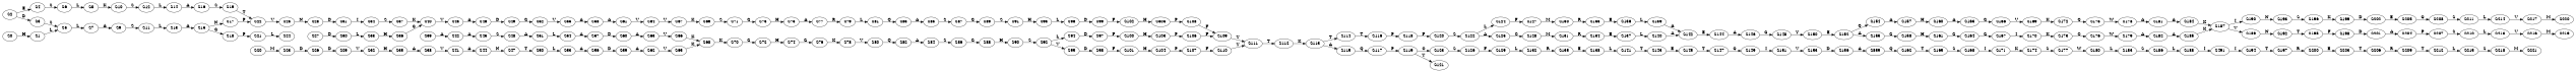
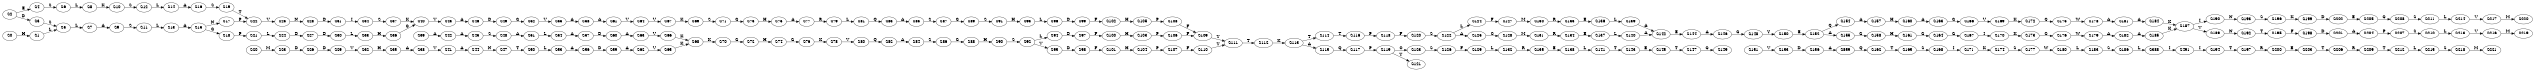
  strict digraph {
    rankdir=LR
    S0
    S1
    S5
    S2
    S3
    S4
    S6
    S7
    S8
    S9
    S10
    S11
    S12
    S13
    S14
    S15
    S16
    S17
    S18
    S19
    S22
    S21
    S20
    S23
    S24
    S25
    S26
    S27
    S28
    S29
    S30
    S31
    S32
    S33
    S34
    S35
    S36
    S37
    S38
    S40
    S41
    S39
    S42
    S43
    S44
    S45
    S46
    S47
    S48
    S49
    S50
    S51
    S52
    S53
    S54
    S55
    S56
    S57
    S58
    S59
    S60
    S61
    S62
    S63
    S64
    S65
    S66
    S67
    S68
    S69
    S70
    S71
    S72
    S73
    S74
    S75
    S76
    S77
    S78
    S79
    S80
    S81
    S82
    S83
    S84
    S85
    S86
    S87
    S88
    S89
    S90
    S91
    S92
    S93
    S94
    S95
    S96
    S97
    S98
    S99
    S100
    S101
    S102
    S103
    S104
-   S105 [label=S505]
+   S105
    S106
    S107
    S108
    S109
    S110
    S111
    S112
    S113
    S114
    S115
    S116
    S117
    S118
    S119
    S120
    S121
    S123
    S122
    S124
    S125
    S126
    S127
    S128
    S129
    S130
    S131
    S132
    S133
    S134
    S135
    S136
    S137
    S138
    S139
    S140
    S141
    S142
    S143
    S144
    S145
    S146
    S147
    S148
    S149
    S150
    S151
    S152
    S153
    S154
    S155
    S156
    S157
    S158
    n160 [label=S859]
    S160
    S161
    S162
    S163
    S164
    S165
    S166
    S167
    S168
    S169
    S170
    S171
    S172
    S173
    S174
    S175
    S176
    S177
    S178
    S179
    S180
    S181
    S182
    S183
    S184
    S185
    S186
    S187
-   S188
+   S188 [label=S388]
    S189
    S190
    n192 [label=S491]
    S192
    S193
    S194
    S195
    S196
    S197
    S198
    S199
    S200
    S201
    S202
    S203
    S204
    S205
    S206
    S207
    S208
    S209
    S210
    S211
    S212
    S213
    S214
    S215
    S216
    S217
    S218
    S219
    S220
    S221
    S0 -> S1 [label=H]
    S1 -> S5 [label=L]
    S5 -> S7 [label=L]
    S2 -> S3 [label=D]
    S2 -> S4 [label=E]
    S3 -> S5 [label=S]
    S4 -> S6 [label=S]
    S6 -> S8 [label=L]
    S7 -> S9 [label=A]
    S8 -> S10 [label=K]
    S9 -> S11 [label=S]
    S10 -> S12 [label=S]
    S11 -> S13 [label=L]
    S12 -> S14 [label=L]
    S13 -> S15 [label=A]
    S14 -> S16 [label=A]
    S15 -> S17 [label=N]
    S15 -> S18 [label=G]
    S16 -> S19 [label=S]
    S17 -> S22 [label=P]
    S18 -> S21 [label=P]
    S19 -> S22 [label=T]
    S22 -> S25 [label=V]
    S21 -> S24 [label=L]
    S20 -> S23 [label=M]
    S23 -> S26 [label=D]
+   S24 -> S27 [label=D]
    S25 -> S28 [label=N]
    S26 -> S29 [label=D]
    S27 -> S30 [label=D]
    S28 -> S31 [label=D]
    S29 -> S32 [label=V]
    S30 -> S33 [label=L]
    S31 -> S34 [label=I]
    S32 -> S35 [label=H]
    S33 -> S36 [label=H]
    S34 -> S37 [label=S]
    S35 -> S38 [label=A]
    S36 -> S40 [label=G]
    S37 -> S40 [label=K]
    S38 -> S41 [label=V]
    S40 -> S43 [label=V]
    S41 -> S44 [label=A]
    S39 -> S42 [label=A]
    S42 -> S45 [label=A]
    S43 -> S46 [label=A]
    S44 -> S47 [label=N]
    S45 -> S48 [label=S]
    S46 -> S49 [label=D]
    S47 -> S50 [label=T]
    S48 -> S51 [label=A]
    S49 -> S52 [label=G]
    S50 -> S53 [label=L]
    S51 -> S54 [label=L]
    S52 -> S55 [label=V]
    S53 -> S56 [label=A]
    S54 -> S57 [label=A]
    S55 -> S58 [label=A]
    S56 -> S59 [label=D]
    S57 -> S60 [label=D]
    S58 -> S61 [label=A]
    S59 -> S62 [label=A]
    S60 -> S63 [label=A]
    S61 -> S64 [label=V]
    S62 -> S65 [label=V]
    S63 -> S66 [label=V]
    S64 -> S67 [label=V]
    S65 -> S68 [label=K]
    S66 -> S68 [label=K]
    S67 -> S69 [label=K]
    S68 -> S70 [label=K]
    S69 -> S71 [label=S]
    S70 -> S72 [label=G]
    S71 -> S73 [label=G]
    S72 -> S74 [label=H]
    S73 -> S75 [label=H]
    S74 -> S76 [label=G]
    S75 -> S77 [label=A]
    S76 -> S78 [label=K]
    S77 -> S79 [label=R]
    S78 -> S80 [label=V]
    S79 -> S81 [label=L]
    S80 -> S82 [label=Q]
    S81 -> S83 [label=Q]
    S82 -> S84 [label=A]
    S83 -> S85 [label=A]
    S84 -> S86 [label=S]
    S85 -> S87 [label=S]
    S86 -> S88 [label=G]
    S87 -> S89 [label=G]
    S88 -> S90 [label=H]
    S89 -> S91 [label=S]
    S90 -> S92 [label=S]
    S91 -> S93 [label=H]
    S92 -> S94 [label=L]
    S92 -> S95 [label=V]
    S93 -> S96 [label=L]
    S94 -> S97 [label=D]
    S95 -> S98 [label=D]
    S96 -> S99 [label=D]
    S97 -> S100 [label=F]
    S98 -> S101 [label=F]
    S99 -> S102 [label=F]
    S100 -> S103 [label=H]
    S101 -> S104 [label=H]
    S102 -> S105 [label=H]
    S103 -> S106 [label=P]
    S104 -> S107 [label=P]
    S105 -> S108 [label=P]
    S106 -> S109 [label=F]
    S107 -> S110 [label=F]
    S108 -> S109 [label=F]
    S109 -> S111 [label=Y]
    S110 -> S111 [label=Y]
    S111 -> S112 [label=T]
    S112 -> S113 [label=K]
    S113 -> S114 [label=T]
    S113 -> S115 [label=A]
    S114 -> S116 [label=T]
    S115 -> S117 [label=Q]
    S116 -> S118 [label=P]
    S117 -> S119 [label=P]
    S118 -> S120 [label=F]
    S119 -> S121 [label=Y]
    S119 -> S123 [label=C]
    S120 -> S122 [label=S]
    S123 -> S126 [label=S]
    S122 -> S124 [label=L]
    S122 -> S125 [label=A]
    S124 -> S127 [label=F]
    S125 -> S128 [label=C]
    S126 -> S129 [label=F]
    S127 -> S130 [label=M]
    S128 -> S131 [label=M]
    S129 -> S132 [label=L]
    S130 -> S133 [label=R]
    S131 -> S134 [label=R]
    S132 -> S135 [label=R]
    S133 -> S136 [label=E]
    S134 -> S137 [label=E]
    S135 -> S138 [label=E]
    S136 -> S139 [label=L]
    S137 -> S140 [label=L]
    S138 -> S141 [label=L]
    S139 -> S142 [label=A]
    S140 -> S142 [label=A]
    S141 -> S143 [label=T]
    S142 -> S144 [label=E]
    S143 -> S145 [label=E]
    S144 -> S146 [label=A]
    S145 -> S147 [label=T]
    S146 -> S148 [label=G]
    S147 -> S149 [label=G]
    S148 -> S150 [label=Y]
-   S149 -> S151 [label=I]
    S150 -> S152 [label=E]
    S151 -> S153 [label=V]
    S152 -> S154 [label=G]
    S152 -> S155 [label=A]
    S153 -> S156 [label=D]
    S154 -> S157 [label=A]
    S155 -> S158 [label=G]
    S156 -> n160 [label=A]
    S157 -> S160 [label=H]
    S158 -> S161 [label=H]
    n160 -> S162 [label=Q]
    S160 -> S163 [label=A]
    S161 -> S164 [label=G]
    S162 -> S165 [label=T]
    S163 -> S166 [label=G]
    S164 -> S167 [label=G]
    S165 -> S168 [label=S]
    S166 -> S169 [label=V]
    S167 -> S170 [label=I]
    S168 -> S171 [label=I]
    S169 -> S172 [label=K]
    S170 -> S173 [label=K]
    S171 -> S174 [label=K]
    S172 -> S175 [label=G]
    S173 -> S176 [label=G]
    S174 -> S177 [label=S]
    S175 -> S178 [label=W]
    S176 -> S179 [label=W]
    S177 -> S180 [label=W]
    S178 -> S181 [label=A]
    S179 -> S182 [label=A]
    S180 -> S183 [label=L]
    S181 -> S184 [label=A]
    S182 -> S185 [label=A]
    S183 -> S186 [label=S]
    S184 -> S187 [label=K]
    S185 -> S187 [label=K]
    S186 -> S188 [label=L]
    S187 -> S189 [label=V]
    S187 -> S190 [label=I]
    S188 -> n192 [label=I]
    S189 -> S192 [label=N]
    S190 -> S193 [label=N]
    n192 -> S194 [label=I]
    S192 -> S195 [label=T]
    S193 -> S196 [label=S]
    S194 -> S197 [label=T]
    S195 -> S198 [label=F]
    S196 -> S199 [label=K]
    S197 -> S200 [label=R]
    S198 -> S201 [label=D]
    S199 -> S202 [label=D]
    S200 -> S203 [label=E]
    S201 -> S204 [label=A]
    S202 -> S205 [label=E]
    S203 -> S206 [label=T]
    S204 -> S207 [label=P]
    S205 -> S208 [label=G]
    S206 -> S209 [label=R]
    S207 -> S210 [label=S]
    S208 -> S211 [label=S]
    S209 -> S212 [label=T]
    S210 -> S213 [label=L]
    S211 -> S214 [label=L]
    S212 -> S215 [label=L]
    S213 -> S216 [label=V]
    S214 -> S217 [label=V]
    S215 -> S218 [label=S]
    S216 -> S219 [label=M]
    S217 -> S220 [label=M]
    S218 -> S221 [label=M]
  }
